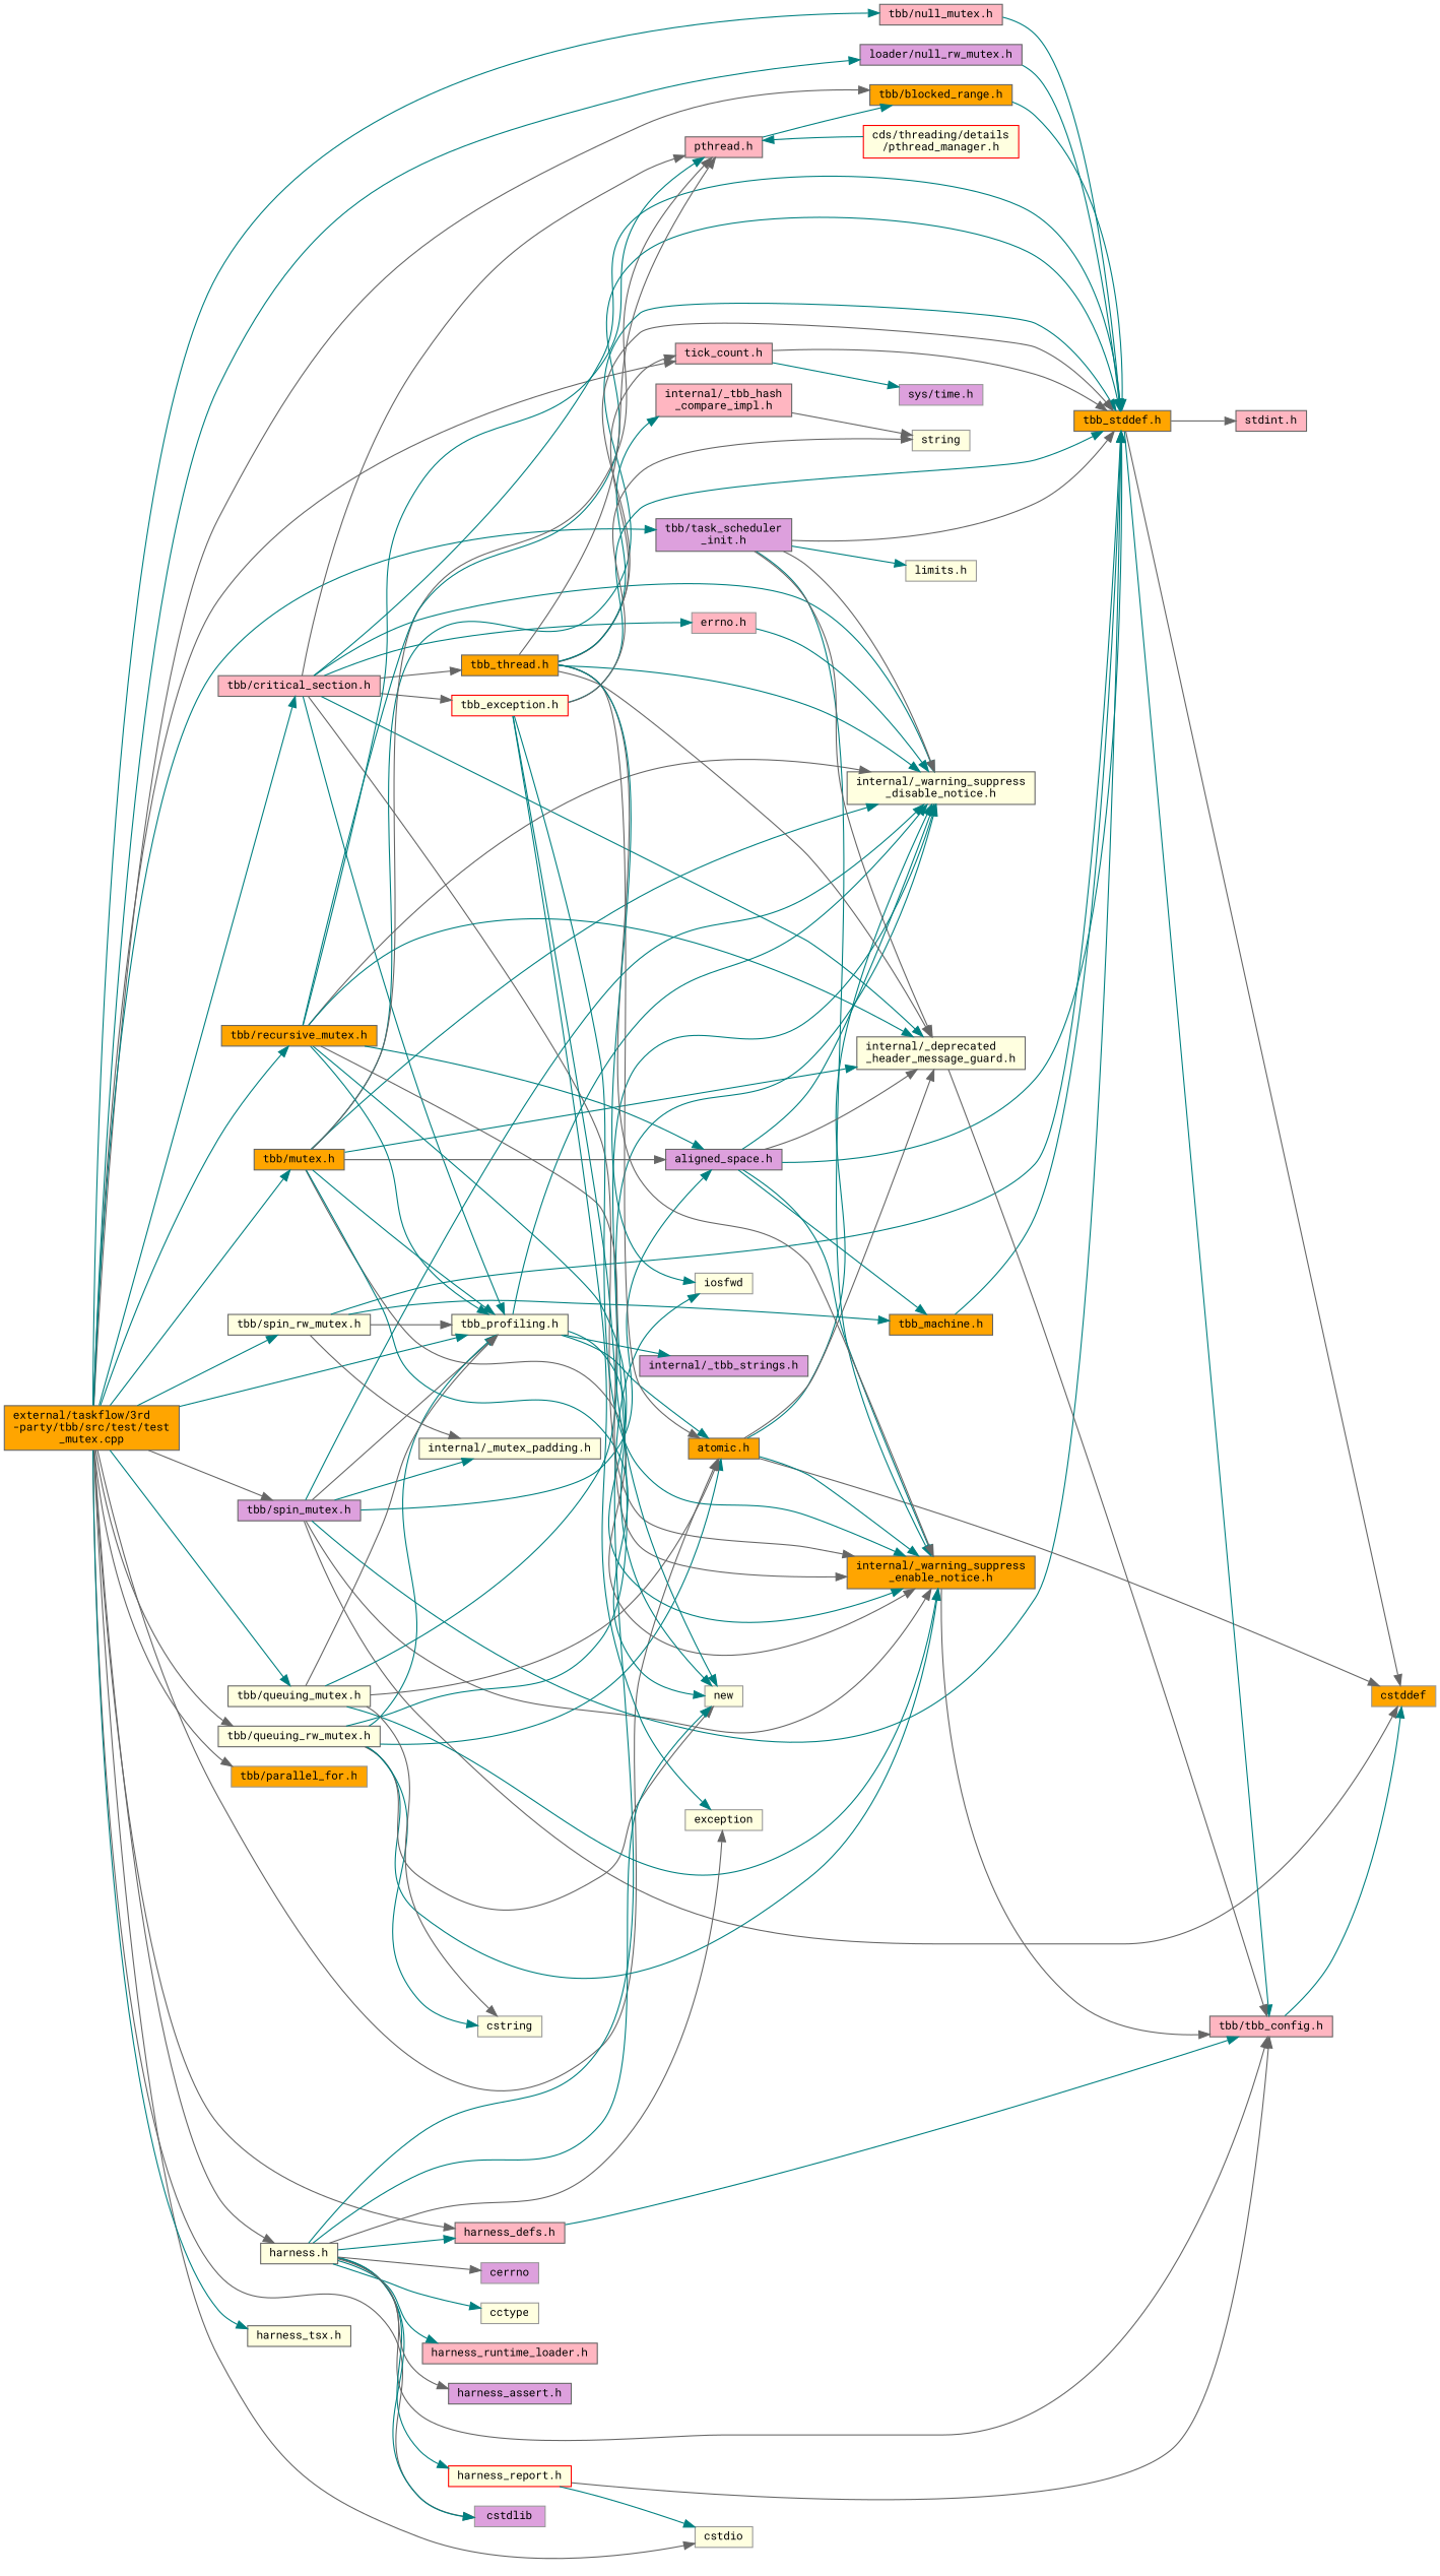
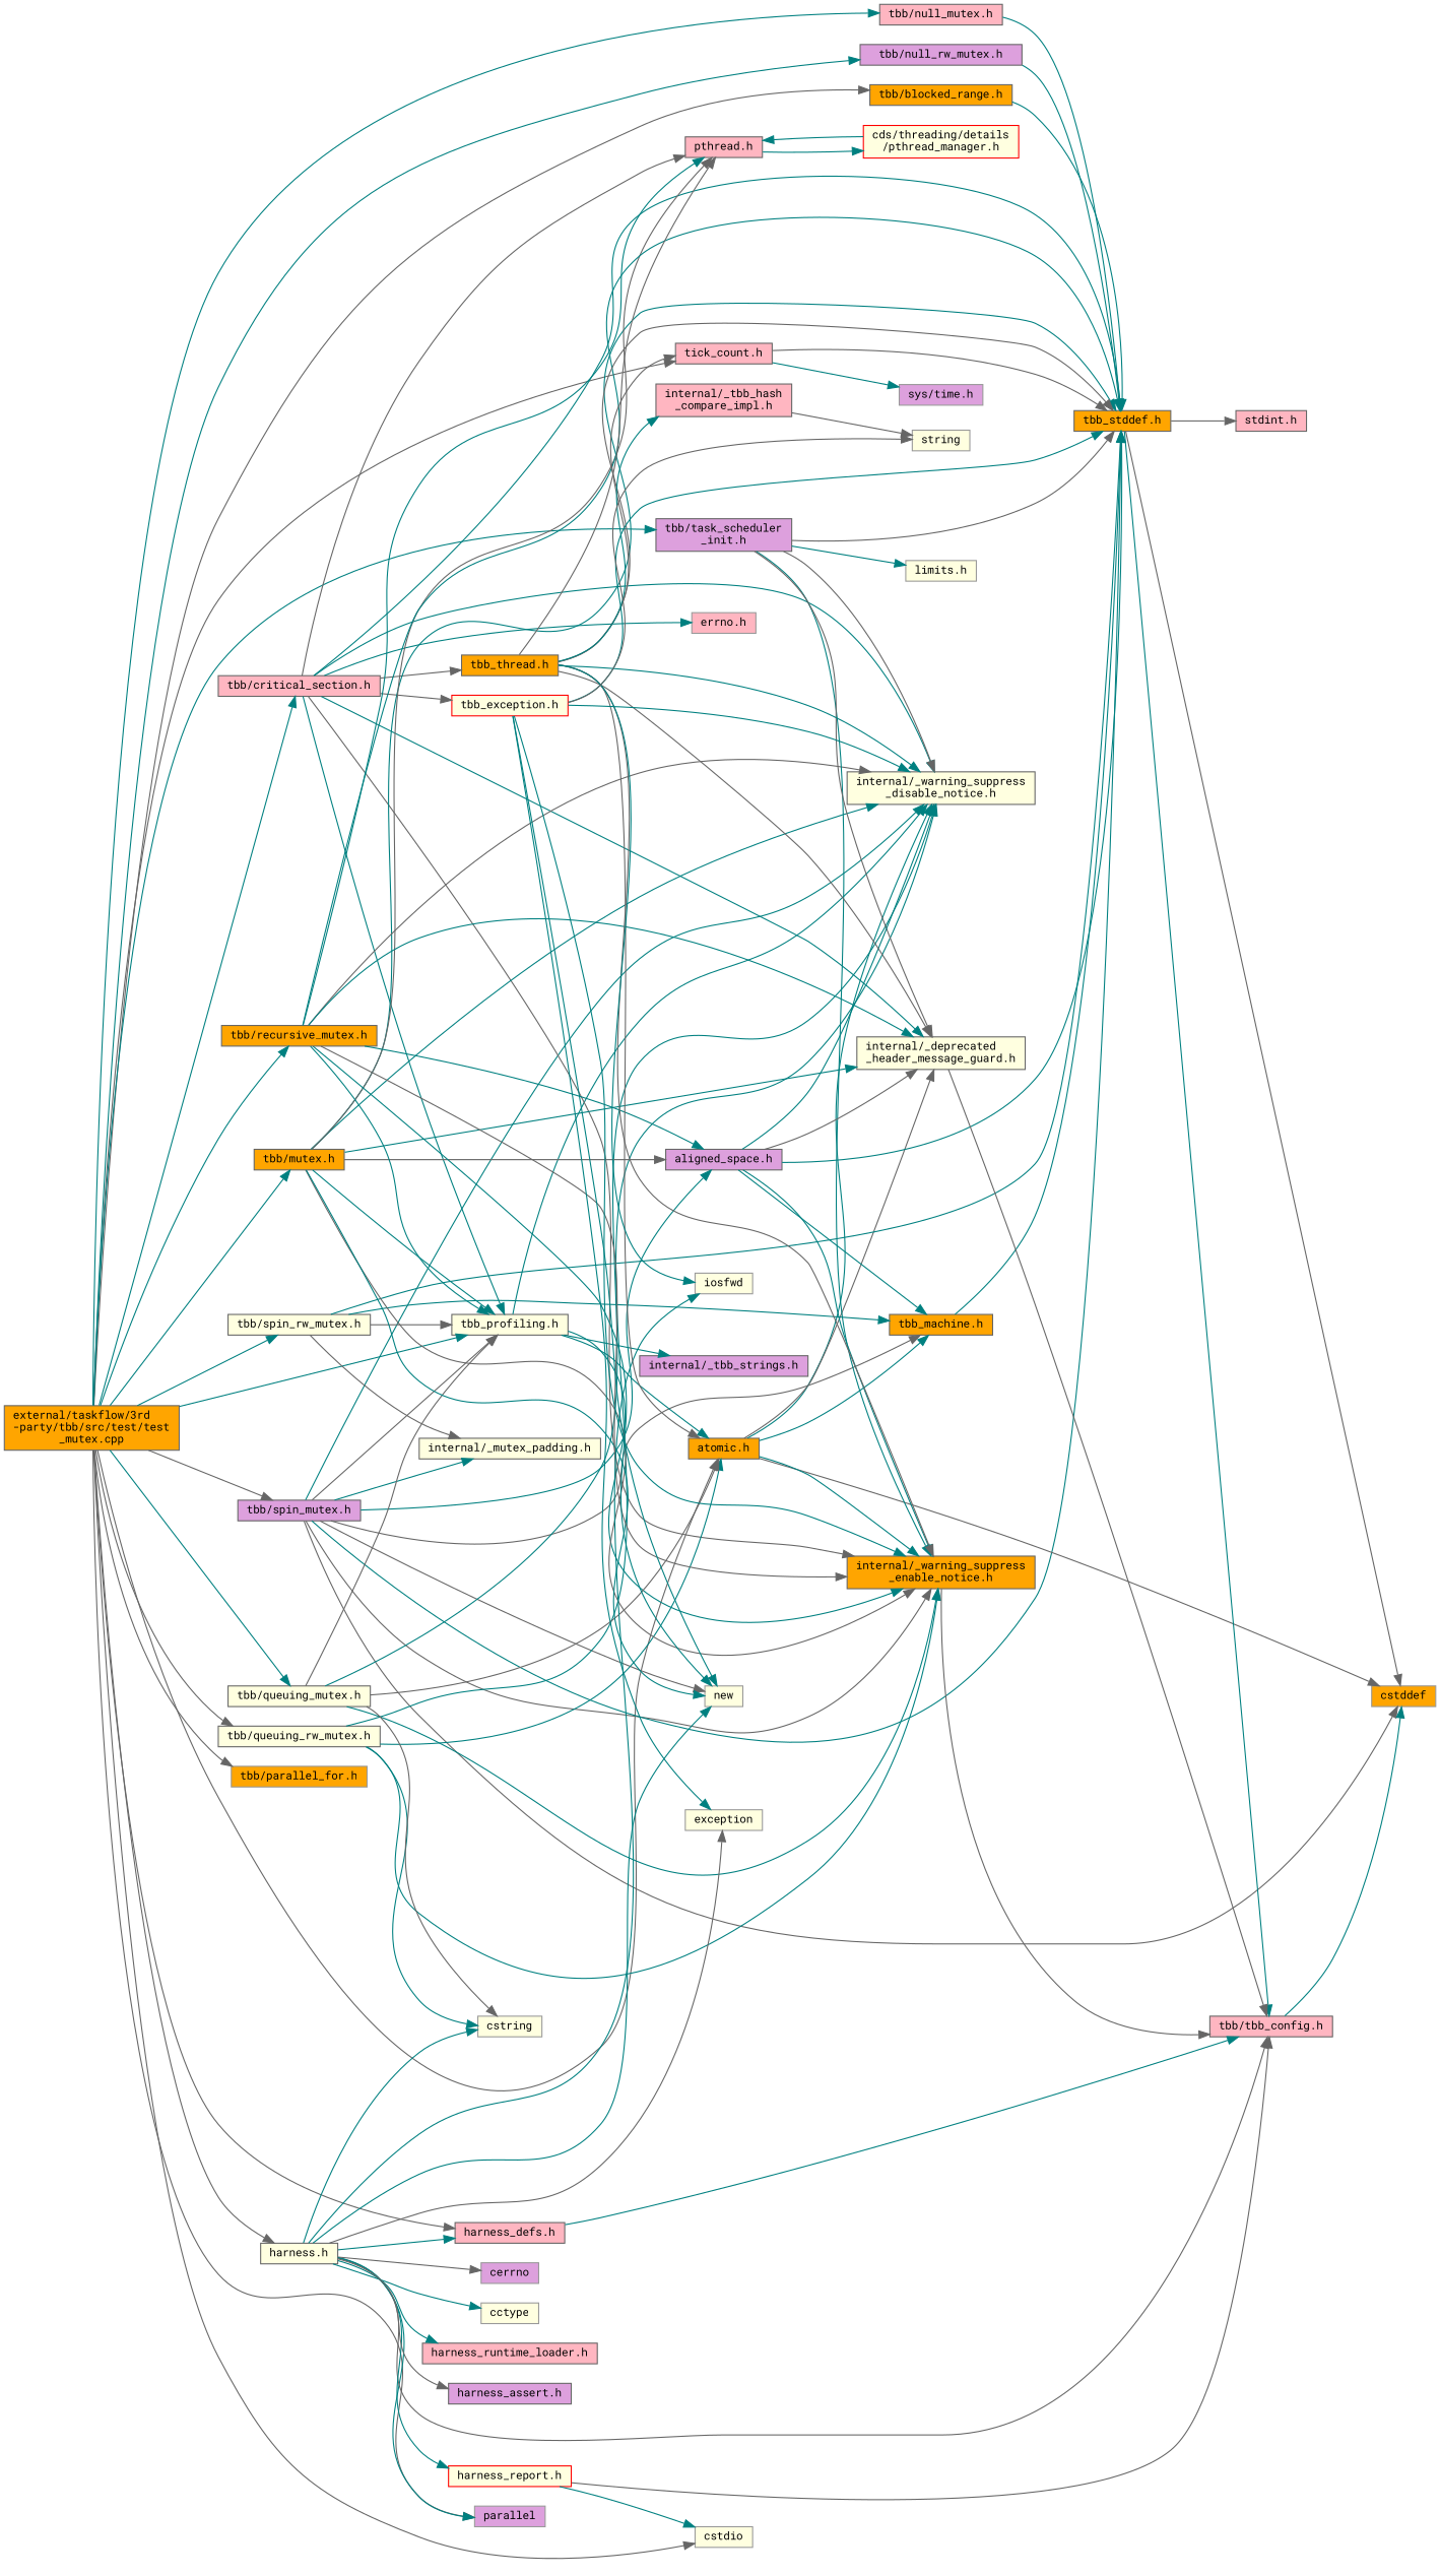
  digraph {
    fontname="Roboto Mono"
    rankdir=LR
    node [color=grey40 fillcolor=lightyellow fontname="Roboto Mono" fontsize=10 shape=box style=filled]
    edge [color=teal fontname="Roboto Mono" fontsize=10 labelfontname=Helvetica labelfontsize=10 style=solid]
    n1 [color=gray40 fillcolor=orange fontcolor=black height=0.2 label="external/taskflow/3rd\l-party/tbb/src/test/test\l_mutex.cpp" width=0.4]
    n2 [fillcolor=lightpink height=0.2 label="harness_defs.h" width=0.4]
    n3 [fillcolor=plum height=0.2 label="tbb/spin_mutex.h" width=0.4]
    n4 [height=0.2 label="tbb_profiling.h" width=0.4]
    n5 [fillcolor=orange height=0.2 label="atomic.h" width=0.4]
    n6 [fillcolor=lightpink height=0.2 label="tbb/critical_section.h" width=0.4]
    n7 [fillcolor=lightpink height=0.2 label="tick_count.h" width=0.4]
    n8 [height=0.2 label="tbb/spin_rw_mutex.h" width=0.4]
    n9 [height=0.2 label="tbb/queuing_rw_mutex.h" width=0.4]
    n10 [height=0.2 label="tbb/queuing_mutex.h" width=0.4]
    n11 [fillcolor=orange height=0.2 label="tbb/mutex.h" width=0.4]
    n12 [fillcolor=orange height=0.2 label="tbb/recursive_mutex.h" width=0.4]
    n13 [fillcolor=lightpink height=0.2 label="tbb/null_mutex.h" width=0.4]
-   n14 [fillcolor=plum height=0.2 label="loader/null_rw_mutex.h" width=0.4]
+   n14 [fillcolor=plum height=0.2 label="tbb/null_rw_mutex.h" width=0.4]
    n15 [color=grey60 fillcolor=orange height=0.2 label="tbb/parallel_for.h" width=0.4]
    n16 [fillcolor=orange height=0.2 label="tbb/blocked_range.h" width=0.4]
    n17 [height=0.2 label="harness.h" width=0.4]
-   n18 [color=grey60 fillcolor=plum height=0.2 label=cstdlib width=0.4]
+   n18 [color=grey60 fillcolor=plum height=0.2 label=parallel width=0.4]
    n19 [color=grey60 height=0.2 label=cstdio width=0.4]
-   n20 [height=0.2 label="harness_tsx.h" width=0.4]
    n21 [fillcolor=plum height=0.2 label="tbb/task_scheduler\l_init.h" width=0.4]
    n22 [fillcolor=lightpink height=0.2 label="tbb/tbb_config.h" width=0.4]
    n23 [color=grey60 fillcolor=orange height=0.2 label=cstddef width=0.4]
    n24 [fillcolor=orange height=0.2 label="internal/_warning_suppress\l_enable_notice.h" width=0.4]
    n25 [color=grey60 height=0.2 label=new width=0.4]
    n26 [fillcolor=plum height=0.2 label="aligned_space.h" width=0.4]
    n27 [fillcolor=orange height=0.2 label="tbb_stddef.h" width=0.4]
    n28 [fillcolor=orange height=0.2 label="tbb_machine.h" width=0.4]
    n29 [height=0.2 label="internal/_warning_suppress\l_disable_notice.h" width=0.4]
    n30 [height=0.2 label="internal/_mutex_padding.h" width=0.4]
    n31 [fillcolor=plum height=0.2 label="internal/_tbb_strings.h" width=0.4]
    n32 [height=0.2 label="internal/_deprecated\l_header_message_guard.h" width=0.4]
    n33 [fillcolor=lightpink height=0.2 label="pthread.h" width=0.4]
    n34 [color=grey60 fillcolor=lightpink height=0.2 label="errno.h" width=0.4]
    n35 [fillcolor=orange height=0.2 label="tbb_thread.h" width=0.4]
    n36 [color=red height=0.2 label="tbb_exception.h" width=0.4]
    n37 [color=grey60 fillcolor=plum height=0.2 label="sys/time.h" width=0.4]
    n38 [color=grey60 height=0.2 label=cstring width=0.4]
    n39 [color=grey60 height=0.2 label=iosfwd width=0.4]
    n40 [color=grey60 height=0.2 label=exception width=0.4]
    n41 [color=grey60 fillcolor=plum height=0.2 label=cerrno width=0.4]
    n42 [color=grey60 height=0.2 label=cctype width=0.4]
    n43 [fillcolor=lightpink height=0.2 label="harness_runtime_loader.h" width=0.4]
    n44 [color=red height=0.2 label="harness_report.h" width=0.4]
    n45 [fillcolor=plum height=0.2 label="harness_assert.h" width=0.4]
    n46 [color=grey60 height=0.2 label="limits.h" width=0.4]
    n47 [fillcolor=lightpink height=0.2 label="stdint.h" width=0.4]
    n48 [color=red height=0.2 label="cds/threading/details\l/pthread_manager.h" width=0.4]
    n49 [fillcolor=lightpink height=0.2 label="internal/_tbb_hash\l_compare_impl.h" width=0.4]
    n50 [color=grey60 height=0.2 label=string width=0.4]
    n1 -> n2 [color=gray40]
    n1 -> n3 [color=gray40]
    n1 -> n4
    n1 -> n5 [color=gray40]
    n1 -> n6
    n1 -> n7 [color=gray40]
    n1 -> n8
    n1 -> n9 [color=gray40]
    n1 -> n10
    n1 -> n11
    n1 -> n12
    n1 -> n13
    n1 -> n14
    n1 -> n15 [color=gray40]
    n1 -> n16 [color=gray40]
    n1 -> n17 [color=gray40]
    n1 -> n18 [color=gray40]
    n1 -> n19 [color=gray40]
-   n1 -> n20
    n1 -> n21
    n2 -> n22
    n3 -> n4 [color=gray40]
    n3 -> n23 [color=gray40]
    n3 -> n24 [color=gray40]
-   n9 -> n25 [color=gray40]
+   n3 -> n25 [color=gray40]
    n3 -> n26
    n3 -> n27
+   n3 -> n28 [color=gray40]
    n3 -> n29
    n3 -> n30
    n4 -> n5
    n4 -> n24
    n4 -> n29
    n4 -> n31
    n5 -> n23 [color=gray40]
    n5 -> n24
+   n5 -> n28
    n5 -> n29
    n5 -> n32 [color=gray40]
    n6 -> n4
    n6 -> n24 [color=gray40]
    n6 -> n27
    n6 -> n29
    n6 -> n32
    n6 -> n33 [color=gray40]
    n6 -> n34
    n6 -> n35 [color=gray40]
    n6 -> n36 [color=gray40]
    n7 -> n27 [color=gray40]
    n7 -> n37
    n8 -> n4 [color=gray40]
    n8 -> n27
    n8 -> n28
    n8 -> n30 [color=gray40]
-   n9 -> n4
    n9 -> n5
    n9 -> n24
    n9 -> n29
    n9 -> n38
    n10 -> n4 [color=gray40]
    n10 -> n5 [color=gray40]
    n10 -> n24
    n10 -> n29
    n10 -> n38 [color=gray40]
    n11 -> n4
    n11 -> n24 [color=gray40]
    n11 -> n25
    n11 -> n26 [color=gray40]
    n11 -> n27
    n11 -> n29
    n11 -> n32
    n11 -> n33 [color=gray40]
    n12 -> n4
    n12 -> n24 [color=gray40]
    n12 -> n25
    n12 -> n26
    n12 -> n27
    n12 -> n29 [color=gray40]
    n12 -> n32
    n12 -> n33
    n13 -> n27
    n14 -> n27
    n16 -> n27
    n17 -> n2
    n17 -> n18
    n17 -> n22 [color=gray40]
    n17 -> n25
+   n17 -> n38
    n17 -> n39
    n17 -> n40 [color=gray40]
    n17 -> n41 [color=gray40]
    n17 -> n42
    n17 -> n43
    n17 -> n44
    n17 -> n45 [color=gray40]
    n21 -> n24
    n21 -> n27 [color=gray40]
    n21 -> n29 [color=gray40]
    n21 -> n32 [color=gray40]
    n21 -> n46
    n22 -> n23
    n24 -> n22 [color=gray40]
    n26 -> n24
    n26 -> n27
    n26 -> n28
    n26 -> n29
    n26 -> n32 [color=gray40]
    n27 -> n22
    n27 -> n23 [color=gray40]
    n27 -> n47 [color=gray40]
    n28 -> n27
    n32 -> n22 [color=gray40]
-   n33 -> n16
+   n33 -> n48
    n35 -> n5 [color=gray40]
    n35 -> n7 [color=gray40]
    n35 -> n24 [color=gray40]
    n35 -> n27 [color=gray40]
    n35 -> n29
    n35 -> n32 [color=gray40]
    n35 -> n33 [color=gray40]
    n35 -> n39
    n35 -> n49
    n36 -> n24
    n36 -> n25
    n36 -> n27
-   n34 -> n29
+   n36 -> n29
    n36 -> n40
    n36 -> n50 [color=gray40]
    n44 -> n19
    n44 -> n22 [color=gray40]
    n48 -> n33
    n49 -> n50 [color=gray40]
  }
